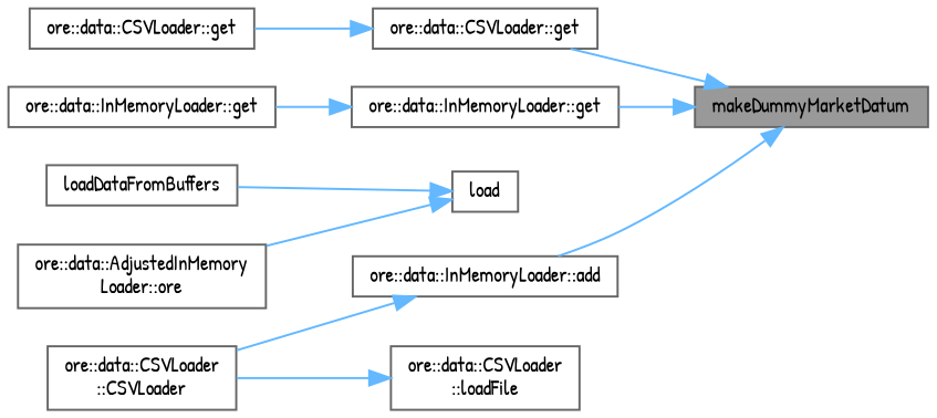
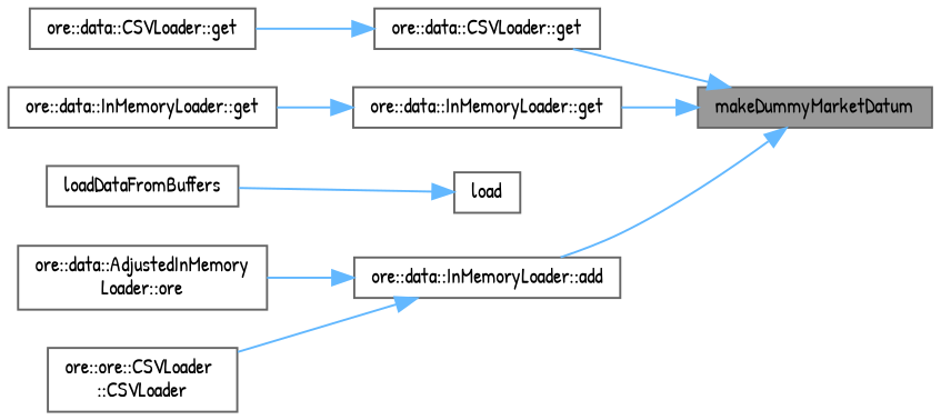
  digraph {
    fontname="Patrick Hand"
    rankdir=RL
    node [color=grey40 fillcolor=white fontname="Patrick Hand" fontsize=10 shape=box style=filled]
    edge [color=steelblue1 dir=back fontname="Patrick Hand" fontsize=10 labelfontname=Helvetica labelfontsize=10 style=solid]
    n1 [color=gray40 fillcolor=grey60 fontcolor=black height=0.2 label=makeDummyMarketDatum width=0.4]
    n2 [height=0.2 label="ore::data::InMemoryLoader::add" width=0.4]
    n3 [height=0.2 label="ore::data::CSVLoader::get" width=0.4]
    n4 [height=0.2 label="ore::data::InMemoryLoader::get" width=0.4]
    n5 [height=0.2 label="ore::data::AdjustedInMemory\lLoader::ore" width=0.4]
-   n6 [height=0.2 label="ore::data::CSVLoader\l::CSVLoader" width=0.4]
+   n6 [height=0.2 label="ore::ore::CSVLoader\l::CSVLoader" width=0.4]
    n7 [height=0.2 label="ore::data::CSVLoader::get" width=0.4]
    n8 [height=0.2 label="ore::data::InMemoryLoader::get" width=0.4]
-   n9 [height=0.2 label="ore::data::CSVLoader\l::loadFile" width=0.4]
    n10 [height=0.2 label=load width=0.4]
    n11 [height=0.2 label=loadDataFromBuffers width=0.4]
    n1 -> n2
    n1 -> n3
    n1 -> n4
-   n10 -> n5
+   n2 -> n5
    n2 -> n6
    n3 -> n7
    n4 -> n8
-   n9 -> n6
    n10 -> n11
  }
